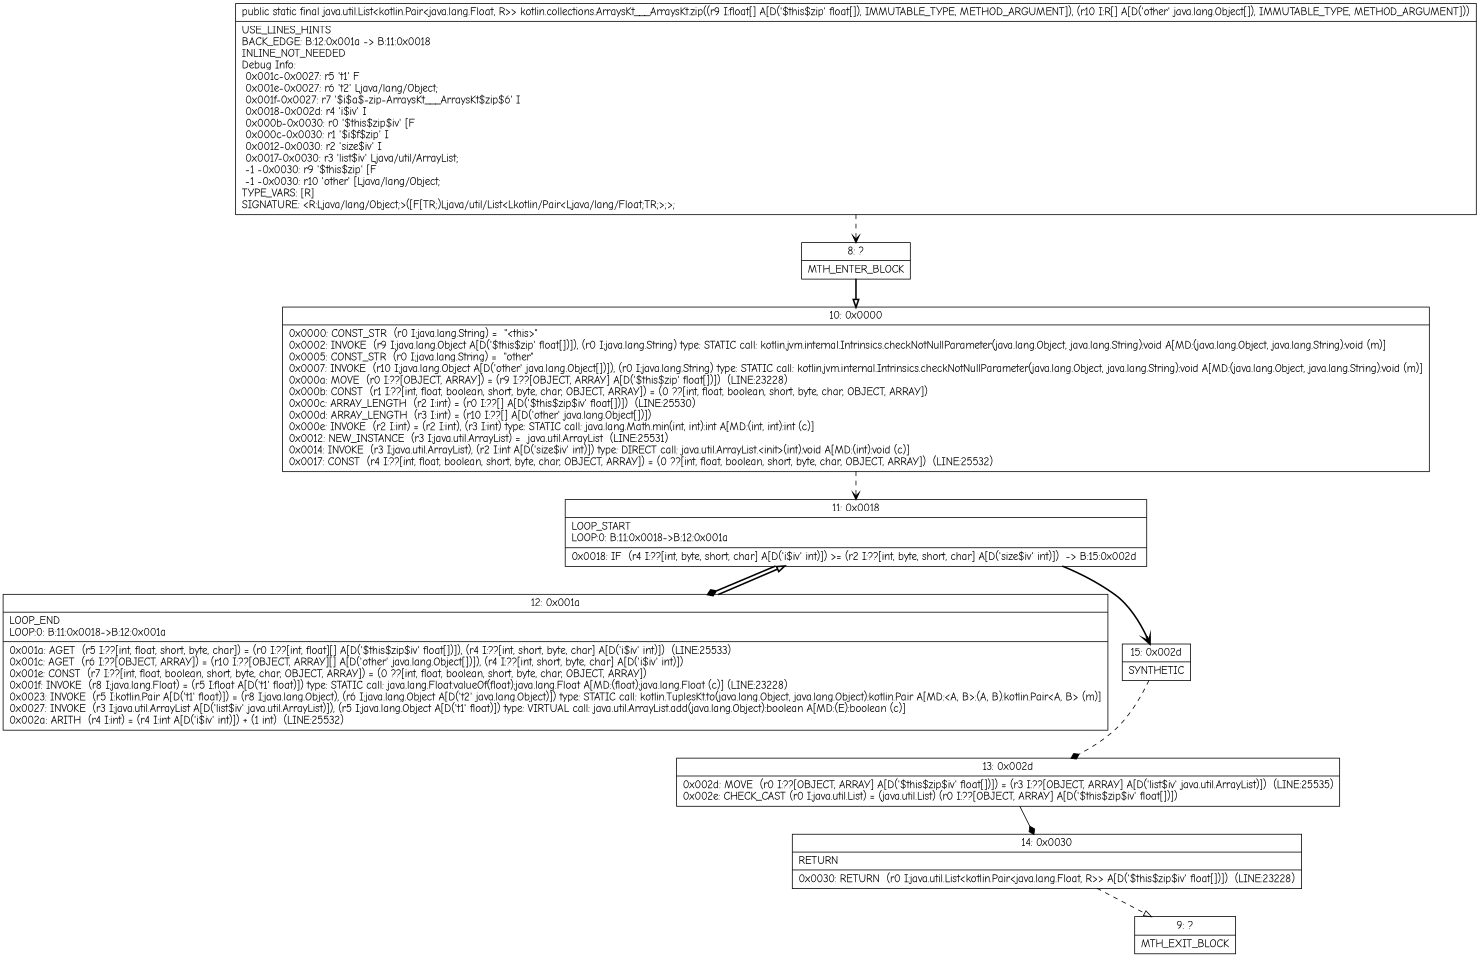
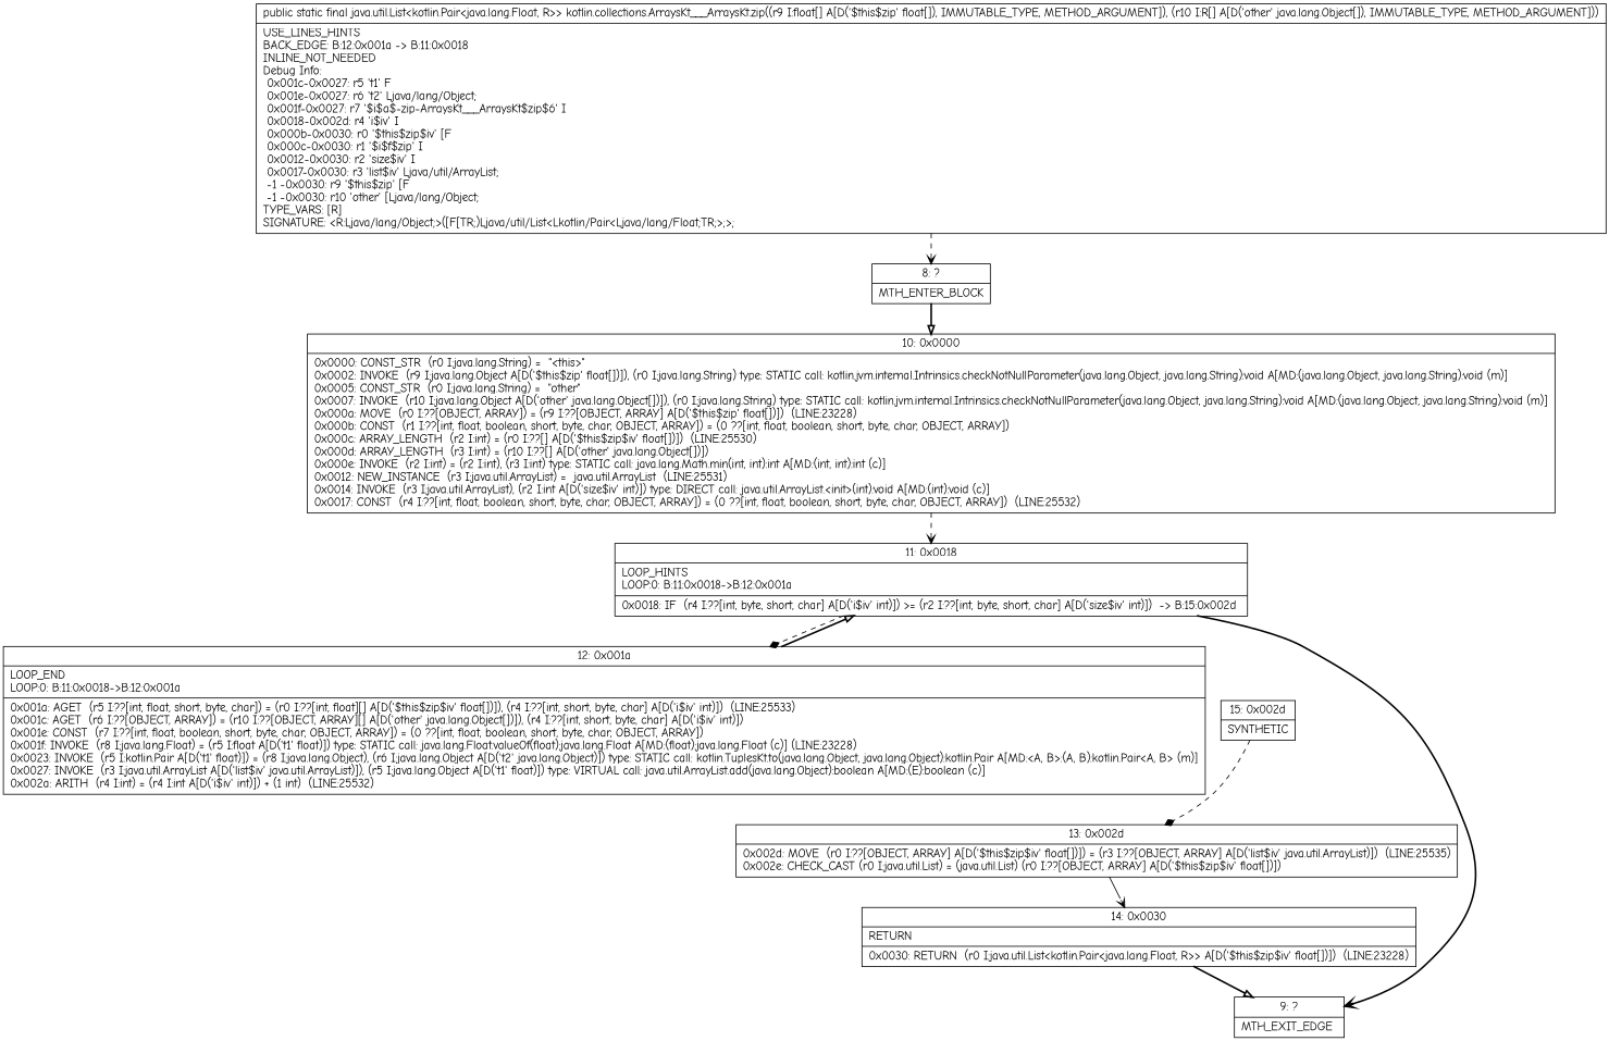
  digraph {
    fontname="Comic Neue"
    node [fontname="Comic Neue" shape=record]
    edge [arrowhead=onormal fontname="Comic Neue" style=dashed]
    n1 [label="{8\:\ ?|MTH_ENTER_BLOCK\l}"]
    n2 [label="{10\:\ 0x0000|0x0000: CONST_STR  (r0 I:java.lang.String) =  \"\<this\>\" \l0x0002: INVOKE  (r9 I:java.lang.Object A[D('$this$zip' float[])]), (r0 I:java.lang.String) type: STATIC call: kotlin.jvm.internal.Intrinsics.checkNotNullParameter(java.lang.Object, java.lang.String):void A[MD:(java.lang.Object, java.lang.String):void (m)]\l0x0005: CONST_STR  (r0 I:java.lang.String) =  \"other\" \l0x0007: INVOKE  (r10 I:java.lang.Object A[D('other' java.lang.Object[])]), (r0 I:java.lang.String) type: STATIC call: kotlin.jvm.internal.Intrinsics.checkNotNullParameter(java.lang.Object, java.lang.String):void A[MD:(java.lang.Object, java.lang.String):void (m)]\l0x000a: MOVE  (r0 I:??[OBJECT, ARRAY]) = (r9 I:??[OBJECT, ARRAY] A[D('$this$zip' float[])])  (LINE:23228)\l0x000b: CONST  (r1 I:??[int, float, boolean, short, byte, char, OBJECT, ARRAY]) = (0 ??[int, float, boolean, short, byte, char, OBJECT, ARRAY]) \l0x000c: ARRAY_LENGTH  (r2 I:int) = (r0 I:??[] A[D('$this$zip$iv' float[])])  (LINE:25530)\l0x000d: ARRAY_LENGTH  (r3 I:int) = (r10 I:??[] A[D('other' java.lang.Object[])]) \l0x000e: INVOKE  (r2 I:int) = (r2 I:int), (r3 I:int) type: STATIC call: java.lang.Math.min(int, int):int A[MD:(int, int):int (c)]\l0x0012: NEW_INSTANCE  (r3 I:java.util.ArrayList) =  java.util.ArrayList  (LINE:25531)\l0x0014: INVOKE  (r3 I:java.util.ArrayList), (r2 I:int A[D('size$iv' int)]) type: DIRECT call: java.util.ArrayList.\<init\>(int):void A[MD:(int):void (c)]\l0x0017: CONST  (r4 I:??[int, float, boolean, short, byte, char, OBJECT, ARRAY]) = (0 ??[int, float, boolean, short, byte, char, OBJECT, ARRAY])  (LINE:25532)\l}"]
-   n3 [label="{11\:\ 0x0018|LOOP_START\lLOOP:0: B:11:0x0018\-\>B:12:0x001a\l|0x0018: IF  (r4 I:??[int, byte, short, char] A[D('i$iv' int)]) \>= (r2 I:??[int, byte, short, char] A[D('size$iv' int)])  \-\> B:15:0x002d \l}"]
+   n3 [label="{11\:\ 0x0018|LOOP_HINTS\lLOOP:0: B:11:0x0018\-\>B:12:0x001a\l|0x0018: IF  (r4 I:??[int, byte, short, char] A[D('i$iv' int)]) \>= (r2 I:??[int, byte, short, char] A[D('size$iv' int)])  \-\> B:15:0x002d \l}"]
    n4 [label="{12\:\ 0x001a|LOOP_END\lLOOP:0: B:11:0x0018\-\>B:12:0x001a\l|0x001a: AGET  (r5 I:??[int, float, short, byte, char]) = (r0 I:??[int, float][] A[D('$this$zip$iv' float[])]), (r4 I:??[int, short, byte, char] A[D('i$iv' int)])  (LINE:25533)\l0x001c: AGET  (r6 I:??[OBJECT, ARRAY]) = (r10 I:??[OBJECT, ARRAY][] A[D('other' java.lang.Object[])]), (r4 I:??[int, short, byte, char] A[D('i$iv' int)]) \l0x001e: CONST  (r7 I:??[int, float, boolean, short, byte, char, OBJECT, ARRAY]) = (0 ??[int, float, boolean, short, byte, char, OBJECT, ARRAY]) \l0x001f: INVOKE  (r8 I:java.lang.Float) = (r5 I:float A[D('t1' float)]) type: STATIC call: java.lang.Float.valueOf(float):java.lang.Float A[MD:(float):java.lang.Float (c)] (LINE:23228)\l0x0023: INVOKE  (r5 I:kotlin.Pair A[D('t1' float)]) = (r8 I:java.lang.Object), (r6 I:java.lang.Object A[D('t2' java.lang.Object)]) type: STATIC call: kotlin.TuplesKt.to(java.lang.Object, java.lang.Object):kotlin.Pair A[MD:\<A, B\>:(A, B):kotlin.Pair\<A, B\> (m)]\l0x0027: INVOKE  (r3 I:java.util.ArrayList A[D('list$iv' java.util.ArrayList)]), (r5 I:java.lang.Object A[D('t1' float)]) type: VIRTUAL call: java.util.ArrayList.add(java.lang.Object):boolean A[MD:(E):boolean (c)]\l0x002a: ARITH  (r4 I:int) = (r4 I:int A[D('i$iv' int)]) + (1 int)  (LINE:25532)\l}"]
    n5 [label="{15\:\ 0x002d|SYNTHETIC\l}"]
    n6 [label="{13\:\ 0x002d|0x002d: MOVE  (r0 I:??[OBJECT, ARRAY] A[D('$this$zip$iv' float[])]) = (r3 I:??[OBJECT, ARRAY] A[D('list$iv' java.util.ArrayList)])  (LINE:25535)\l0x002e: CHECK_CAST (r0 I:java.util.List) = (java.util.List) (r0 I:??[OBJECT, ARRAY] A[D('$this$zip$iv' float[])]) \l}"]
    n7 [label="{14\:\ 0x0030|RETURN\l|0x0030: RETURN  (r0 I:java.util.List\<kotlin.Pair\<java.lang.Float, R\>\> A[D('$this$zip$iv' float[])])  (LINE:23228)\l}"]
-   n8 [label="{9\:\ ?|MTH_EXIT_BLOCK\l}"]
+   n8 [label="{9\:\ ?|MTH_EXIT_EDGE\l}"]
    n9 [label="{public static final java.util.List\<kotlin.Pair\<java.lang.Float, R\>\> kotlin.collections.ArraysKt___ArraysKt.zip((r9 I:float[] A[D('$this$zip' float[]), IMMUTABLE_TYPE, METHOD_ARGUMENT]), (r10 I:R[] A[D('other' java.lang.Object[]), IMMUTABLE_TYPE, METHOD_ARGUMENT]))  | USE_LINES_HINTS\lBACK_EDGE: B:12:0x001a \-\> B:11:0x0018\lINLINE_NOT_NEEDED\lDebug Info:\l  0x001c\-0x0027: r5 't1' F\l  0x001e\-0x0027: r6 't2' Ljava\/lang\/Object;\l  0x001f\-0x0027: r7 '$i$a$\-zip\-ArraysKt___ArraysKt$zip$6' I\l  0x0018\-0x002d: r4 'i$iv' I\l  0x000b\-0x0030: r0 '$this$zip$iv' [F\l  0x000c\-0x0030: r1 '$i$f$zip' I\l  0x0012\-0x0030: r2 'size$iv' I\l  0x0017\-0x0030: r3 'list$iv' Ljava\/util\/ArrayList;\l  \-1 \-0x0030: r9 '$this$zip' [F\l  \-1 \-0x0030: r10 'other' [Ljava\/lang\/Object;\lTYPE_VARS: [R]\lSIGNATURE: \<R:Ljava\/lang\/Object;\>([F[TR;)Ljava\/util\/List\<Lkotlin\/Pair\<Ljava\/lang\/Float;TR;\>;\>;\l}"]
    n1 -> n2 [style=bold]
    n2 -> n3 [arrowhead=vee]
-   n3 -> n4 [arrowhead=diamond style=bold]
-   n3 -> n5 [arrowhead=vee style=bold]
+   n3 -> n4 [arrowhead=diamond]
+   n3 -> n8 [arrowhead=vee style=bold]
    n4 -> n3 [style=bold]
    n5 -> n6 [arrowhead=diamond]
-   n6 -> n7 [arrowhead=diamond style=solid]
-   n7 -> n8
+   n6 -> n7 [arrowhead=vee style=solid]
+   n7 -> n8 [style=bold]
    n9 -> n1 [arrowhead=vee]
  }
